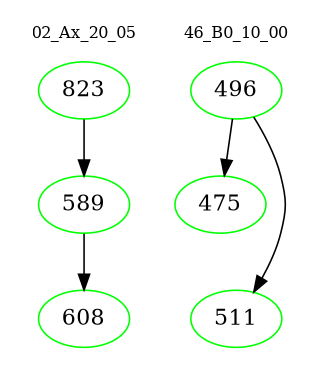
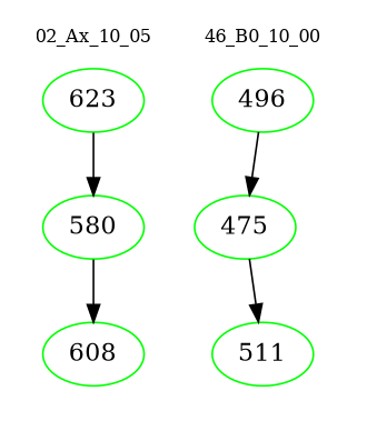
  digraph {
    fontname="DejaVu Serif"
    node [color=green fontname="DejaVu Serif"]
    edge [color=black fontname="DejaVu Serif"]
-   n1 [label=823]
-   n2 [label=589]
+   n1 [label=623]
+   n2 [label=580]
    n3 [label=608]
    n4 [label=496]
    n5 [label=475]
    n6 [label=511]
    subgraph cluster_1 {
      color=white
      fontsize=10
-     label="02_Ax_20_05"
+     label="02_Ax_10_05"
      n1
      n2
      n3
    }
    subgraph cluster_2 {
      color=white
      fontsize=10
      label="46_B0_10_00"
      n4
      n5
      n6
    }
    n1 -> n2
    n2 -> n3
    n4 -> n5
-   n4 -> n6
+   n5 -> n6
  }
